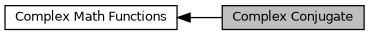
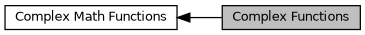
  digraph {
    rankdir=LR
    node [color=black fontname=Helvetica fontsize=10 shape=record style=filled]
    n1 [fillcolor=white height=0.2 label="Complex Math Functions" width=0.4]
-   n2 [fillcolor=grey75 fontcolor=black height=0.2 label="Complex Conjugate" width=0.4]
+   n2 [fillcolor=grey75 fontcolor=black height=0.2 label="Complex Functions" width=0.4]
    n1 -> n2 [dir=back fontname=Helvetica fontsize=10 labelfontname=Helvetica labelfontsize=10 shape=plaintext style=solid]
  }
